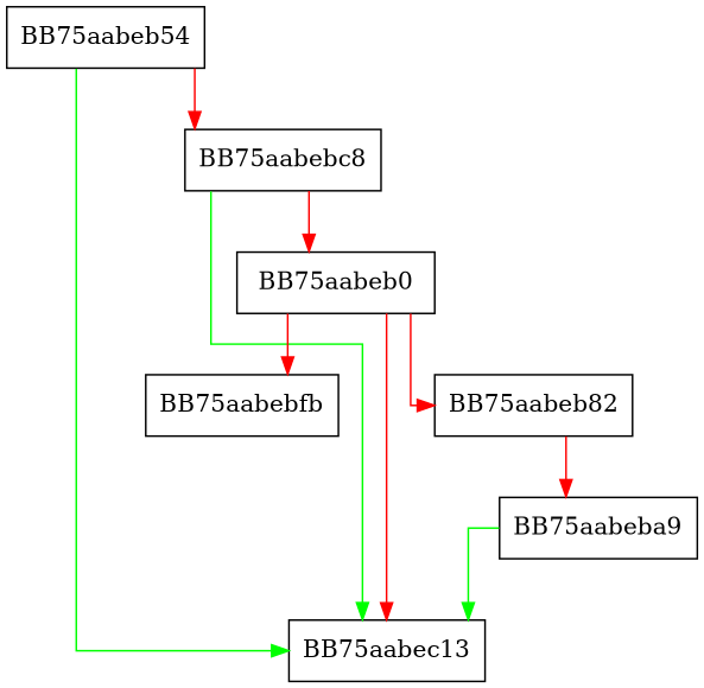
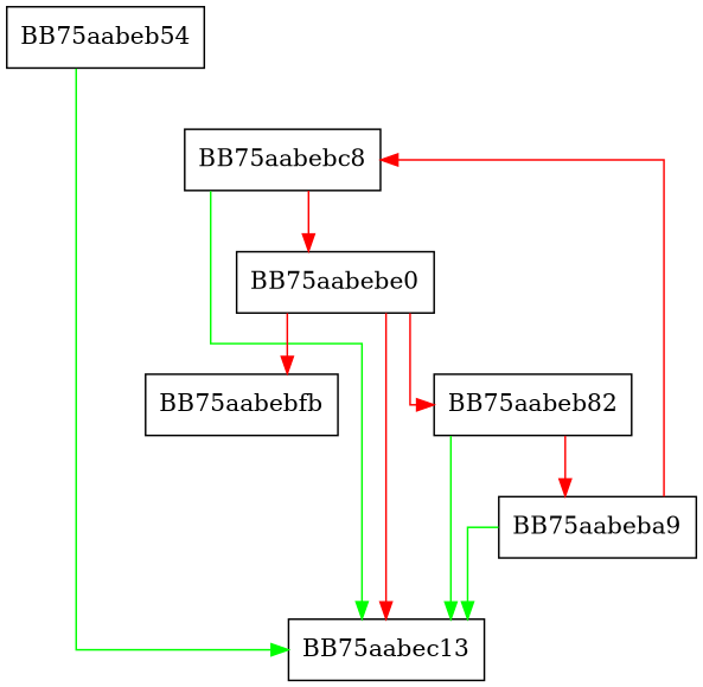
  digraph {
    splines=ortho
    node [shape=box]
    edge [color=red]
    BB75aabeb54
    BB75aabec13
    BB75aabeb82
    BB75aabeba9
    n5 [label=BB75aabebc8]
-   BB75aabebe0 [label=BB75aabeb0]
+   BB75aabebe0
    BB75aabebfb
    BB75aabeb54 -> BB75aabec13 [color=green]
+   BB75aabeb82 -> BB75aabec13 [color=green]
    BB75aabeb82 -> BB75aabeba9
    BB75aabeba9 -> BB75aabec13 [color=green]
-   BB75aabeb54 -> n5
+   BB75aabeba9 -> n5
    n5 -> BB75aabec13 [color=green]
    n5 -> BB75aabebe0
    BB75aabebe0 -> BB75aabec13
    BB75aabebe0 -> BB75aabeb82
    BB75aabebe0 -> BB75aabebfb
  }
